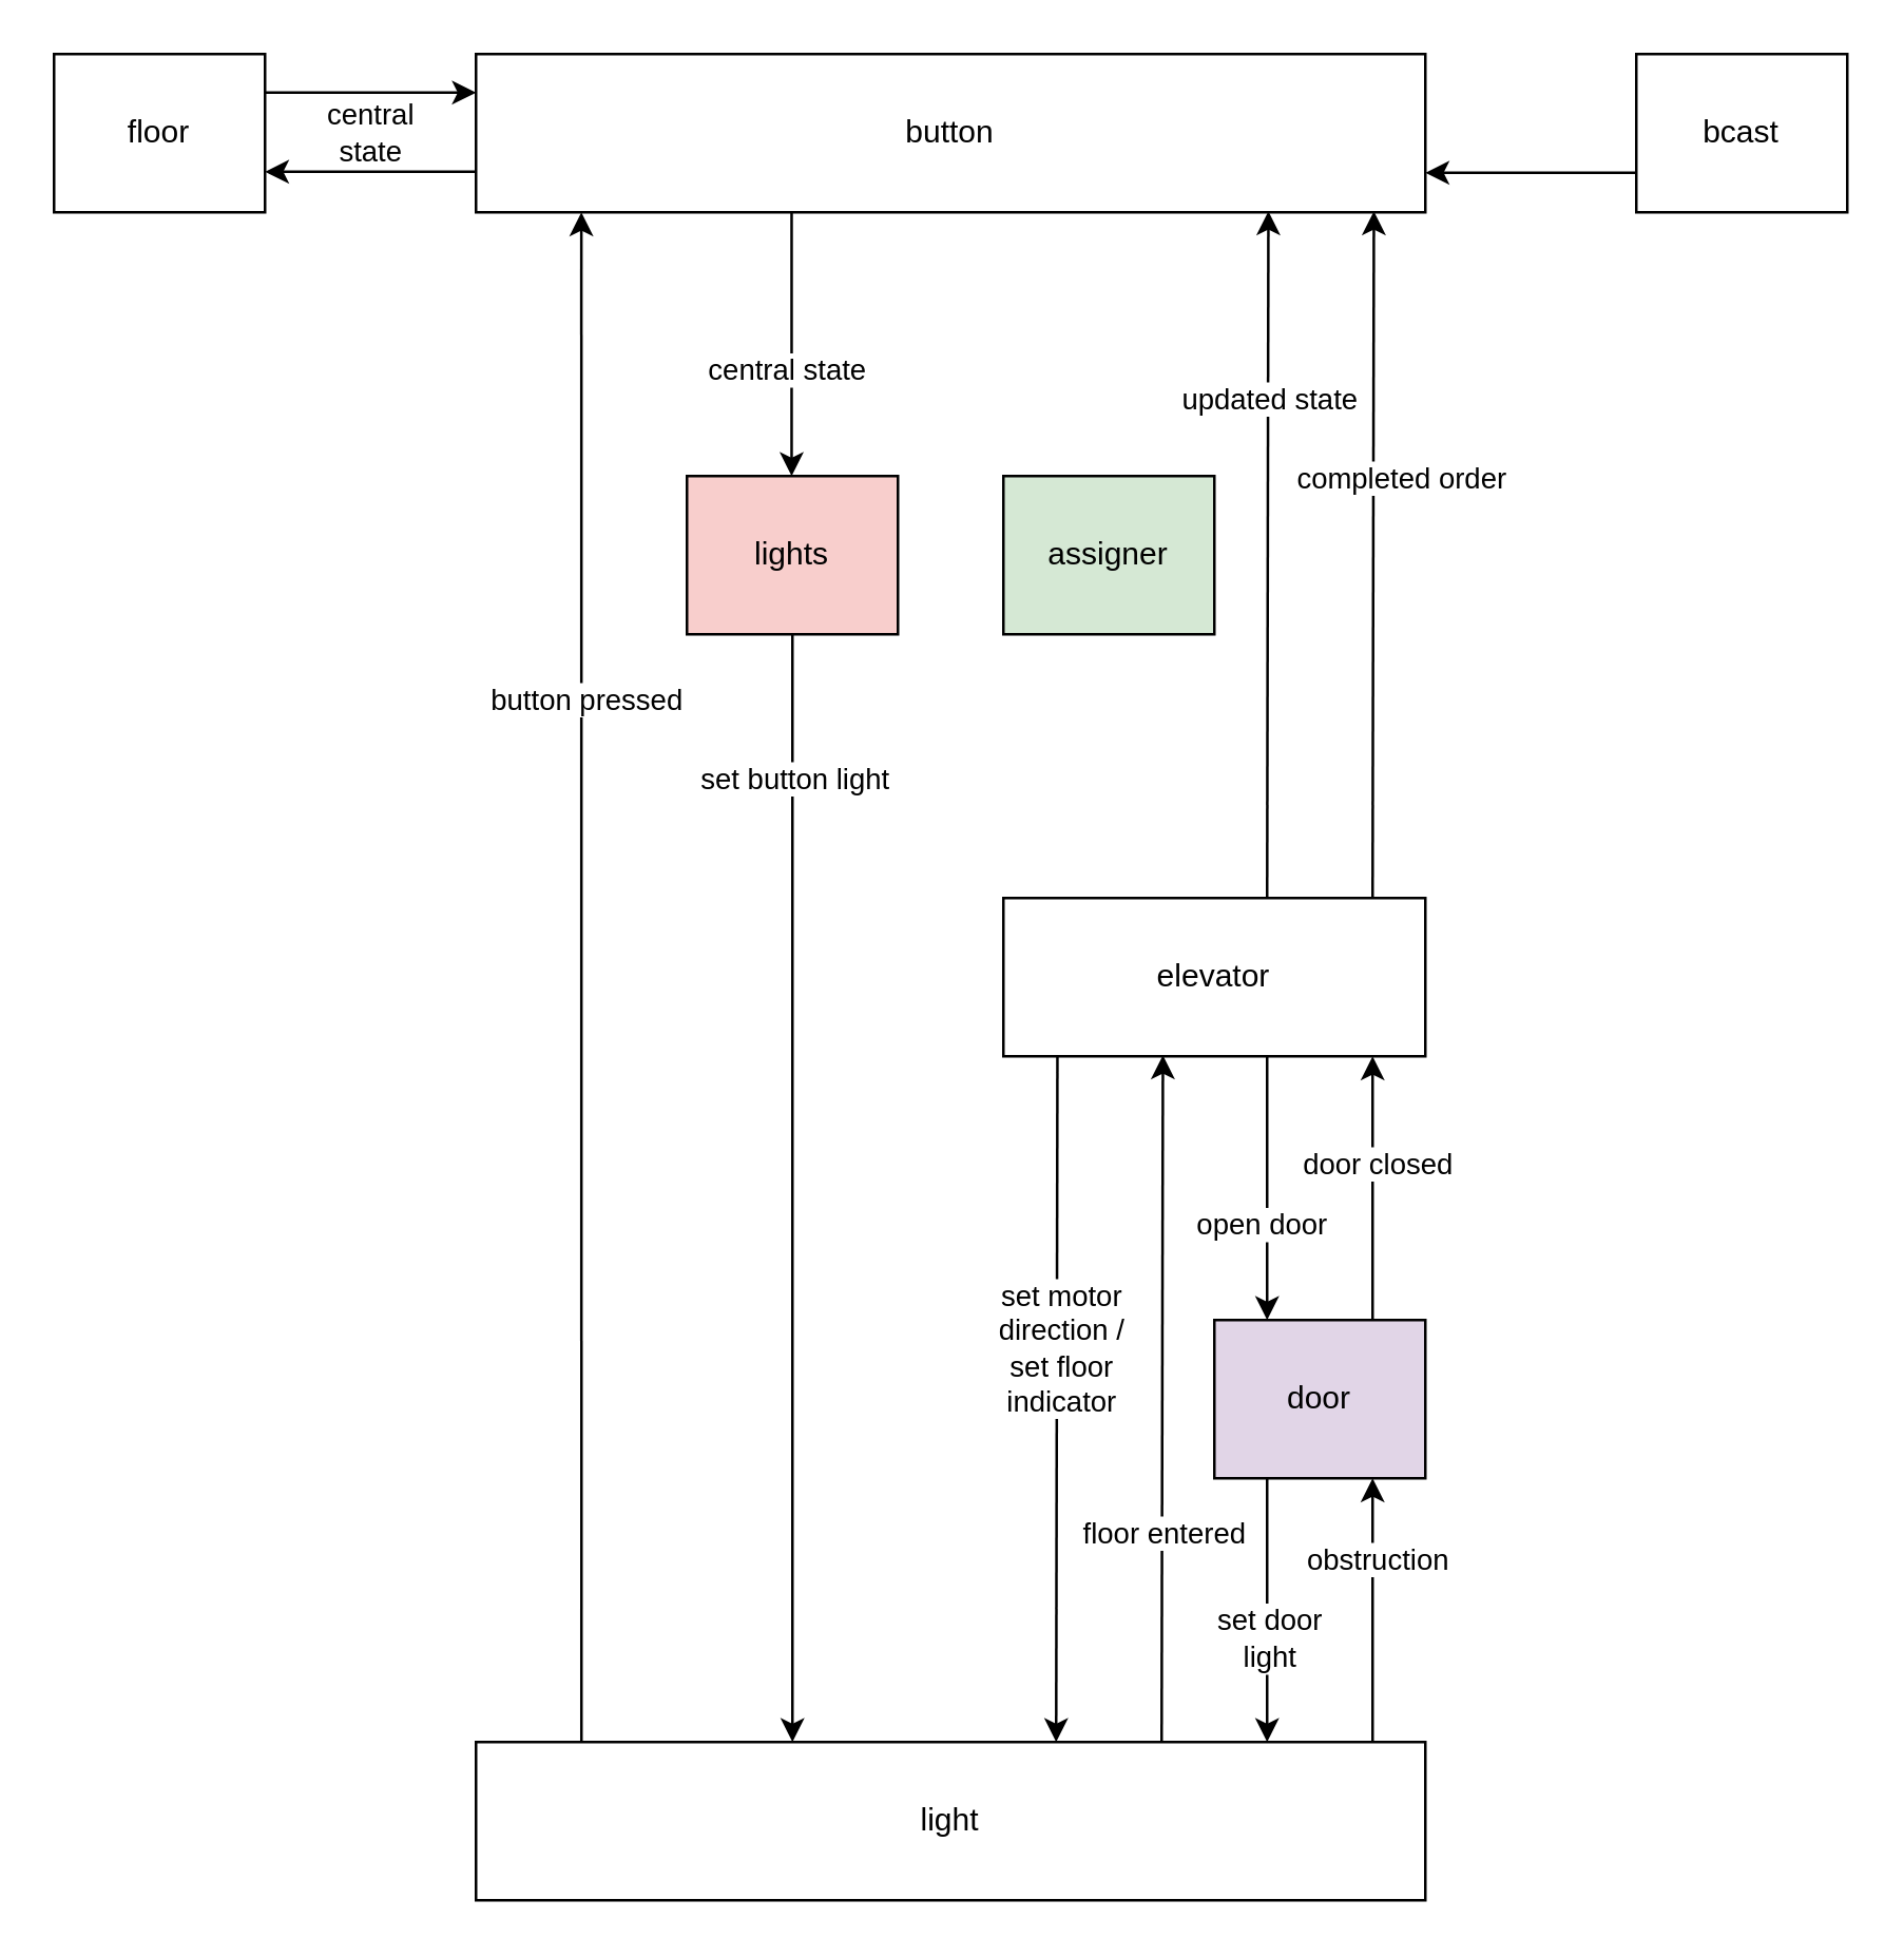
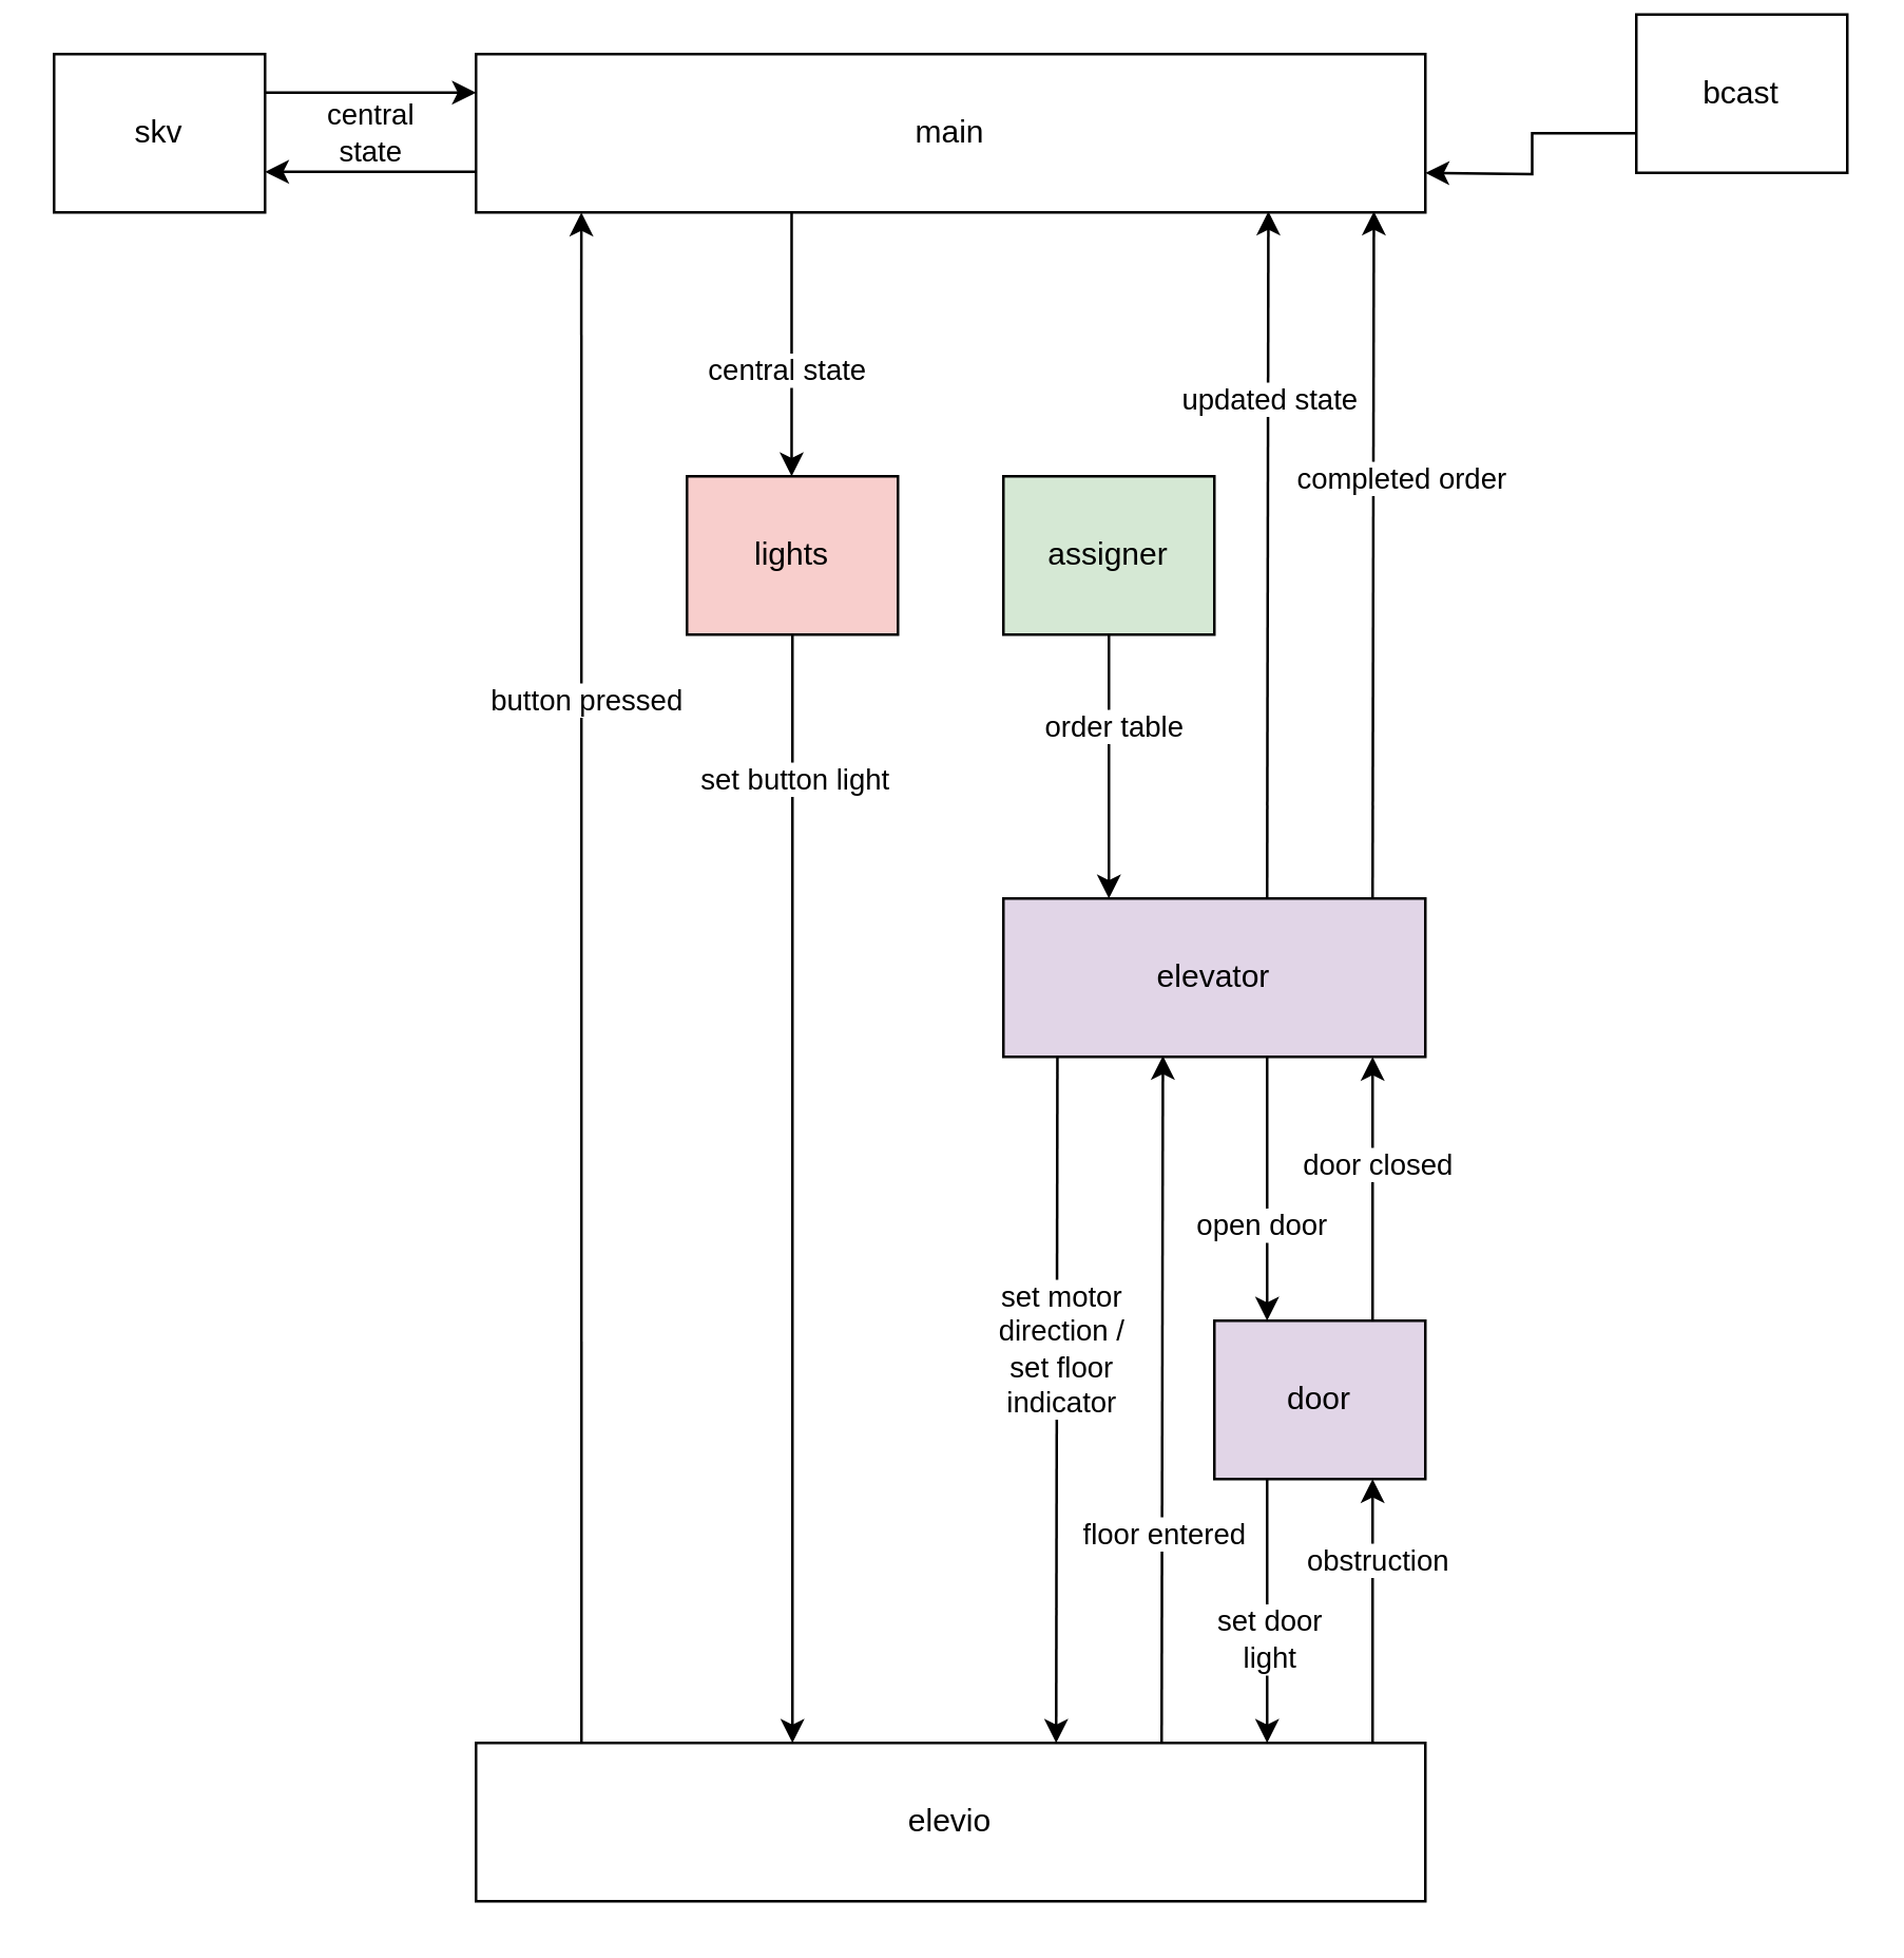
  <mxCell id="0" />
  <mxCell id="1" parent="0" />
- <mxCell id="2" value="floor" style="rounded=0;whiteSpace=wrap;html=1;" parent="1" vertex="1"><mxGeometry x="20" y="20" width="80" height="60" as="geometry" /></mxCell>
- <mxCell id="3" value="light" style="rounded=0;whiteSpace=wrap;html=1;" parent="1" vertex="1"><mxGeometry x="180" y="660" width="360" height="60" as="geometry" /></mxCell>
+ <mxCell id="2" value="skv" style="rounded=0;whiteSpace=wrap;html=1;" parent="1" vertex="1"><mxGeometry x="20" y="20" width="80" height="60" as="geometry" /></mxCell>
+ <mxCell id="3" value="elevio" style="rounded=0;whiteSpace=wrap;html=1;" parent="1" vertex="1"><mxGeometry x="180" y="660" width="360" height="60" as="geometry" /></mxCell>
  <mxCell id="4" style="edgeStyle=orthogonalEdgeStyle;rounded=0;orthogonalLoop=1;jettySize=auto;html=1;exitX=0;exitY=0.75;exitDx=0;exitDy=0;" parent="1" source="5" edge="1"><mxGeometry relative="1" as="geometry"><mxPoint x="540" y="65" as="targetPoint" /></mxGeometry></mxCell>
- <mxCell id="5" value="bcast" style="rounded=0;whiteSpace=wrap;html=1;" parent="1" vertex="1"><mxGeometry x="620" y="20" width="80" height="60" as="geometry" /></mxCell>
- <mxCell id="6" value="elevator" style="rounded=0;whiteSpace=wrap;html=1;" parent="1" vertex="1"><mxGeometry x="380" y="340" width="160" height="60" as="geometry" /></mxCell>
- <mxCell id="7" value="button" style="rounded=0;whiteSpace=wrap;html=1;" parent="1" vertex="1"><mxGeometry x="180" y="20" width="360" height="60" as="geometry" /></mxCell>
+ <mxCell id="5" value="bcast" style="rounded=0;whiteSpace=wrap;html=1;" parent="1" vertex="1"><mxGeometry x="620" y="5" width="80" height="60" as="geometry" /></mxCell>
+ <mxCell id="6" value="elevator" style="rounded=0;whiteSpace=wrap;html=1;fillColor=#e1d5e7;" parent="1" vertex="1"><mxGeometry x="380" y="340" width="160" height="60" as="geometry" /></mxCell>
+ <mxCell id="7" value="main" style="rounded=0;whiteSpace=wrap;html=1;" parent="1" vertex="1"><mxGeometry x="180" y="20" width="360" height="60" as="geometry" /></mxCell>
+ <mxCell id="8" value="" style="edgeStyle=orthogonalEdgeStyle;rounded=0;orthogonalLoop=1;jettySize=auto;html=1;entryX=0.25;entryY=0;entryDx=0;entryDy=0;" parent="1" source="10" target="6" edge="1"><mxGeometry relative="1" as="geometry" /></mxCell>
+ <mxCell id="9" value="order table" style="edgeLabel;html=1;align=center;verticalAlign=middle;resizable=0;points=[];" parent="8" vertex="1" connectable="0"><mxGeometry x="-0.322" y="1" relative="1" as="geometry"><mxPoint as="offset" /></mxGeometry></mxCell>
  <mxCell id="10" value="assigner" style="rounded=0;whiteSpace=wrap;html=1;fillColor=#d5e8d4;" parent="1" vertex="1"><mxGeometry x="380" y="180" width="80" height="60" as="geometry" /></mxCell>
  <mxCell id="11" value="door" style="rounded=0;whiteSpace=wrap;html=1;fillColor=#e1d5e7;" parent="1" vertex="1"><mxGeometry x="460" y="500" width="80" height="60" as="geometry" /></mxCell>
  <mxCell id="12" value="lights" style="rounded=0;whiteSpace=wrap;html=1;fillColor=#f8cecc;" parent="1" vertex="1"><mxGeometry x="260" y="180" width="80" height="60" as="geometry" /></mxCell>
  <mxCell id="13" value="" style="endArrow=classic;html=1;rounded=0;exitX=0.622;exitY=0.007;exitDx=0;exitDy=0;exitPerimeter=0;" parent="1" edge="1"><mxGeometry width="50" height="50" relative="1" as="geometry"><mxPoint x="480" y="340" as="sourcePoint" /><mxPoint x="480.48" y="79.58" as="targetPoint" /></mxGeometry></mxCell>
  <mxCell id="14" value="updated state" style="edgeLabel;html=1;align=center;verticalAlign=middle;resizable=0;points=[];" parent="13" vertex="1" connectable="0"><mxGeometry x="-0.578" y="-1" relative="1" as="geometry"><mxPoint x="-1" y="-135" as="offset" /></mxGeometry></mxCell>
  <mxCell id="15" style="edgeStyle=orthogonalEdgeStyle;rounded=0;orthogonalLoop=1;jettySize=auto;html=1;exitX=0.75;exitY=1;exitDx=0;exitDy=0;entryX=0.5;entryY=0;entryDx=0;entryDy=0;" parent="1" edge="1"><mxGeometry relative="1" as="geometry"><mxPoint x="480" y="560" as="sourcePoint" /><mxPoint x="480" y="660" as="targetPoint" /></mxGeometry></mxCell>
  <mxCell id="16" value="set door&lt;br&gt;light" style="edgeLabel;html=1;align=center;verticalAlign=middle;resizable=0;points=[];" parent="15" vertex="1" connectable="0"><mxGeometry x="-0.152" relative="1" as="geometry"><mxPoint y="18" as="offset" /></mxGeometry></mxCell>
  <mxCell id="17" style="edgeStyle=orthogonalEdgeStyle;rounded=0;orthogonalLoop=1;jettySize=auto;html=1;exitX=0.75;exitY=1;exitDx=0;exitDy=0;entryX=0.5;entryY=0;entryDx=0;entryDy=0;" parent="1" edge="1"><mxGeometry relative="1" as="geometry"><mxPoint x="480" y="400" as="sourcePoint" /><mxPoint x="480" y="500" as="targetPoint" /></mxGeometry></mxCell>
  <mxCell id="18" value="open door" style="edgeLabel;html=1;align=center;verticalAlign=middle;resizable=0;points=[];" parent="17" vertex="1" connectable="0"><mxGeometry x="0.254" y="-3" relative="1" as="geometry"><mxPoint as="offset" /></mxGeometry></mxCell>
  <mxCell id="19" style="edgeStyle=orthogonalEdgeStyle;rounded=0;orthogonalLoop=1;jettySize=auto;html=1;exitX=0.75;exitY=1;exitDx=0;exitDy=0;entryX=0.5;entryY=0;entryDx=0;entryDy=0;" parent="1" edge="1"><mxGeometry relative="1" as="geometry"><mxPoint x="520" y="500" as="sourcePoint" /><mxPoint x="520" y="400" as="targetPoint" /></mxGeometry></mxCell>
  <mxCell id="20" value="door closed" style="edgeLabel;html=1;align=center;verticalAlign=middle;resizable=0;points=[];" parent="19" vertex="1" connectable="0"><mxGeometry x="-0.254" y="-1" relative="1" as="geometry"><mxPoint y="-23" as="offset" /></mxGeometry></mxCell>
  <mxCell id="21" style="edgeStyle=orthogonalEdgeStyle;rounded=0;orthogonalLoop=1;jettySize=auto;html=1;exitX=0.75;exitY=1;exitDx=0;exitDy=0;entryX=0.5;entryY=0;entryDx=0;entryDy=0;" parent="1" edge="1"><mxGeometry relative="1" as="geometry"><mxPoint x="520" y="660" as="sourcePoint" /><mxPoint x="520" y="560" as="targetPoint" /></mxGeometry></mxCell>
  <mxCell id="22" value="obstruction" style="edgeLabel;html=1;align=center;verticalAlign=middle;resizable=0;points=[];" parent="21" vertex="1" connectable="0"><mxGeometry x="0.271" y="-1" relative="1" as="geometry"><mxPoint y="-6" as="offset" /></mxGeometry></mxCell>
  <mxCell id="23" value="" style="endArrow=classic;html=1;rounded=0;exitX=0.622;exitY=0.007;exitDx=0;exitDy=0;exitPerimeter=0;" parent="1" edge="1"><mxGeometry width="50" height="50" relative="1" as="geometry"><mxPoint x="440" y="660" as="sourcePoint" /><mxPoint x="440.48" y="399.58" as="targetPoint" /></mxGeometry></mxCell>
  <mxCell id="24" value="floor entered" style="edgeLabel;html=1;align=center;verticalAlign=middle;resizable=0;points=[];" parent="23" vertex="1" connectable="0"><mxGeometry x="-0.043" relative="1" as="geometry"><mxPoint y="45" as="offset" /></mxGeometry></mxCell>
  <mxCell id="25" value="" style="endArrow=classic;html=1;rounded=0;exitX=0.622;exitY=0.007;exitDx=0;exitDy=0;exitPerimeter=0;" parent="1" edge="1"><mxGeometry width="50" height="50" relative="1" as="geometry"><mxPoint x="400.48" y="399.58" as="sourcePoint" /><mxPoint x="400" y="660" as="targetPoint" /></mxGeometry></mxCell>
  <mxCell id="26" value="set motor&lt;br&gt;direction /&lt;br&gt;set floor&lt;br&gt;indicator" style="edgeLabel;html=1;align=center;verticalAlign=middle;resizable=0;points=[];" parent="25" vertex="1" connectable="0"><mxGeometry x="-0.144" y="1" relative="1" as="geometry"><mxPoint as="offset" /></mxGeometry></mxCell>
  <mxCell id="27" style="edgeStyle=orthogonalEdgeStyle;rounded=0;orthogonalLoop=1;jettySize=auto;html=1;exitX=0.75;exitY=1;exitDx=0;exitDy=0;entryX=0.5;entryY=0;entryDx=0;entryDy=0;" parent="1" edge="1"><mxGeometry relative="1" as="geometry"><mxPoint x="299.69" y="80" as="sourcePoint" /><mxPoint x="299.69" y="180" as="targetPoint" /></mxGeometry></mxCell>
  <mxCell id="28" value="central state" style="edgeLabel;html=1;align=center;verticalAlign=middle;resizable=0;points=[];" parent="27" vertex="1" connectable="0"><mxGeometry x="0.177" y="-2" relative="1" as="geometry"><mxPoint as="offset" /></mxGeometry></mxCell>
  <mxCell id="29" value="" style="endArrow=classic;html=1;rounded=0;exitX=0.5;exitY=1;exitDx=0;exitDy=0;" parent="1" source="12" edge="1"><mxGeometry width="50" height="50" relative="1" as="geometry"><mxPoint x="210" y="370" as="sourcePoint" /><mxPoint x="300" y="660" as="targetPoint" /></mxGeometry></mxCell>
  <mxCell id="30" value="set button light" style="edgeLabel;html=1;align=center;verticalAlign=middle;resizable=0;points=[];" parent="29" vertex="1" connectable="0"><mxGeometry x="-0.745" relative="1" as="geometry"><mxPoint as="offset" /></mxGeometry></mxCell>
  <mxCell id="31" value="" style="endArrow=classic;html=1;rounded=0;exitX=0.622;exitY=0.007;exitDx=0;exitDy=0;exitPerimeter=0;entryX=0.111;entryY=1;entryDx=0;entryDy=0;entryPerimeter=0;" parent="1" target="7" edge="1"><mxGeometry width="50" height="50" relative="1" as="geometry"><mxPoint x="220" y="660" as="sourcePoint" /><mxPoint x="220.48" y="399.58" as="targetPoint" /></mxGeometry></mxCell>
  <mxCell id="32" value="button pressed" style="edgeLabel;html=1;align=center;verticalAlign=middle;resizable=0;points=[];" parent="31" vertex="1" connectable="0"><mxGeometry x="0.362" y="-2" relative="1" as="geometry"><mxPoint as="offset" /></mxGeometry></mxCell>
  <mxCell id="33" style="edgeStyle=orthogonalEdgeStyle;rounded=0;orthogonalLoop=1;jettySize=auto;html=1;exitX=0;exitY=0.75;exitDx=0;exitDy=0;" parent="1" edge="1"><mxGeometry relative="1" as="geometry"><mxPoint x="100" y="64.62" as="targetPoint" /><mxPoint x="180" y="64.62" as="sourcePoint" /></mxGeometry></mxCell>
  <mxCell id="34" style="edgeStyle=orthogonalEdgeStyle;rounded=0;orthogonalLoop=1;jettySize=auto;html=1;exitX=1;exitY=0.25;exitDx=0;exitDy=0;entryX=0;entryY=0.25;entryDx=0;entryDy=0;" parent="1" edge="1"><mxGeometry relative="1" as="geometry"><mxPoint x="100" y="34.62" as="sourcePoint" /><mxPoint x="180" y="34.62" as="targetPoint" /></mxGeometry></mxCell>
  <mxCell id="35" value="central&lt;br&gt;state" style="edgeLabel;html=1;align=center;verticalAlign=middle;resizable=0;points=[];" parent="34" vertex="1" connectable="0"><mxGeometry x="-0.314" y="-1" relative="1" as="geometry"><mxPoint x="12" y="14" as="offset" /></mxGeometry></mxCell>
  <mxCell id="36" value="" style="endArrow=classic;html=1;rounded=0;exitX=0.622;exitY=0.007;exitDx=0;exitDy=0;exitPerimeter=0;" parent="1" edge="1"><mxGeometry width="50" height="50" relative="1" as="geometry"><mxPoint x="520" y="340" as="sourcePoint" /><mxPoint x="520.48" y="79.58" as="targetPoint" /></mxGeometry></mxCell>
  <mxCell id="37" value="completed order" style="edgeLabel;html=1;align=center;verticalAlign=middle;resizable=0;points=[];" parent="36" vertex="1" connectable="0"><mxGeometry x="-0.578" y="-1" relative="1" as="geometry"><mxPoint x="9" y="-105" as="offset" /></mxGeometry></mxCell>
